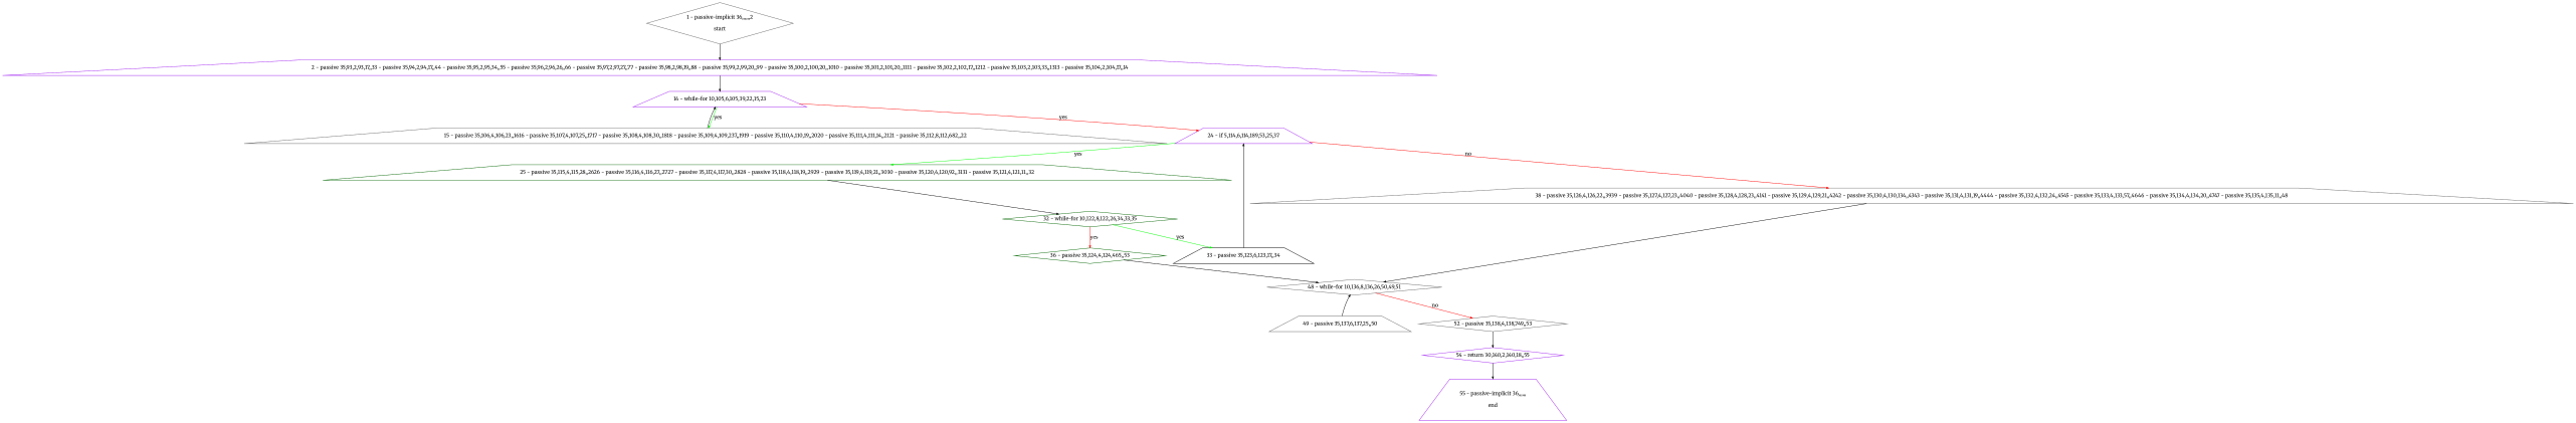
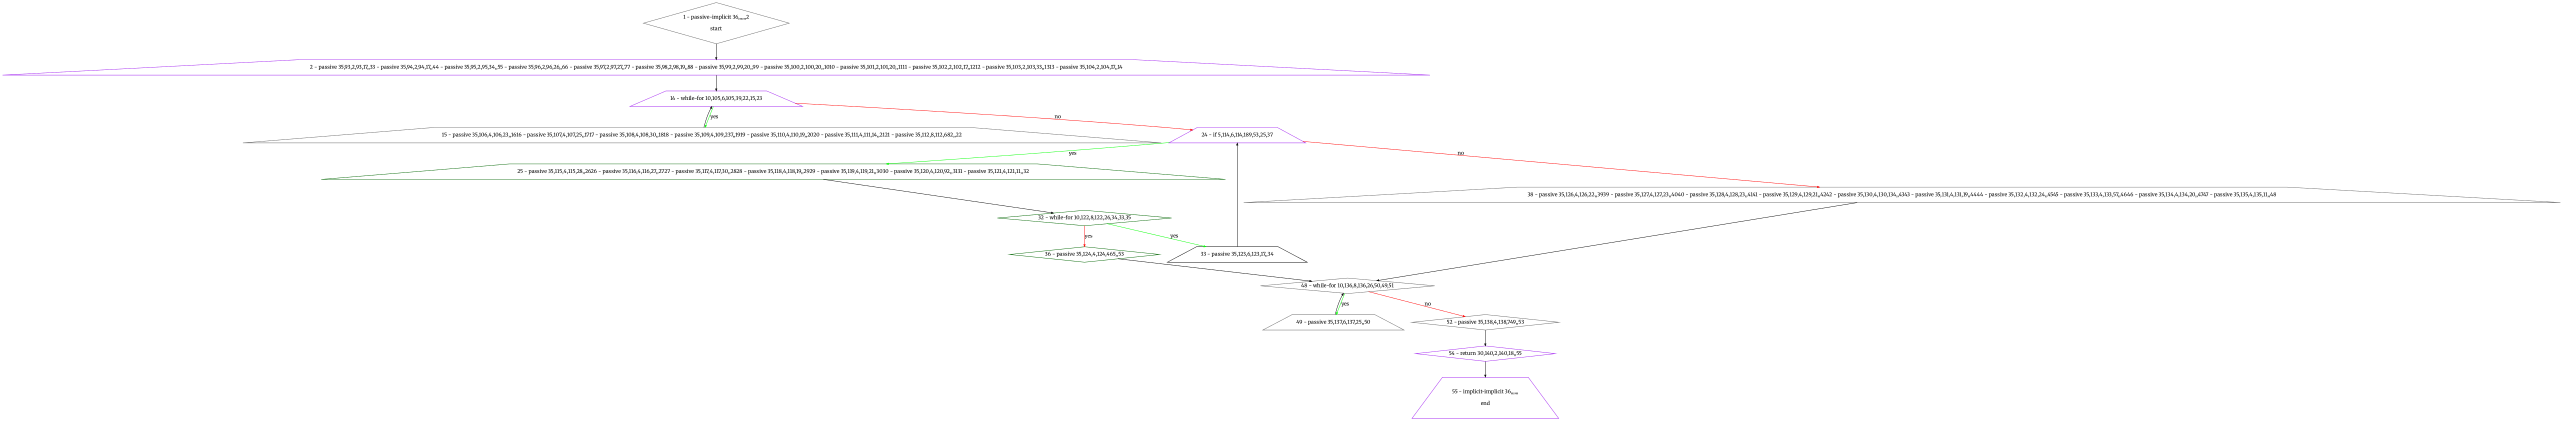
  digraph {
    bgcolor=white
    compound=true
    fillcolor="#FFFFCC"
    fontname=Merriweather
    fontsize=12
    pack=true
    packmode=clust
    style="rounded,filled"
    node [color=gray40 compound=true fillcolor="#ffffff" fixedsize=false fontname=Merriweather fontsize=12 node_initialized=no shape=trapezium style=filled]
    edge [arrowhead=normal arrowsize=0.5 arrowtail=none color="#000000" compound=true dir=forward fontcolor=black fontname=Merriweather fontsize=12]
    n1 [color=purple label="2 - passive 35,93,2,93,17,,33 - passive 35,94,2,94,17,,44 - passive 35,95,2,95,34,,55 - passive 35,96,2,96,26,,66 - passive 35,97,2,97,27,,77 - passive 35,98,2,98,19,,88 - passive 35,99,2,99,20,,99 - passive 35,100,2,100,20,,1010 - passive 35,101,2,101,20,,1111 - passive 35,102,2,102,17,,1212 - passive 35,103,2,103,33,,1313 - passive 35,104,2,104,17,,14"]
    n2 [color=purple label="14 - while-for 10,105,6,105,39,22,15,23"]
    n3 [label="15 - passive 35,106,4,106,23,,1616 - passive 35,107,4,107,25,,1717 - passive 35,108,4,108,30,,1818 - passive 35,109,4,109,237,,1919 - passive 35,110,4,110,19,,2020 - passive 35,111,4,111,14,,2121 - passive 35,112,8,112,682,,22"]
    n4 [color=purple label="24 - if 5,114,6,114,189,53,25,37"]
    n5 [label="1 - passive-implicit 36,,,,,,2\n\nstart" shape=diamond]
    n6 [color=darkgreen label="25 - passive 35,115,4,115,28,,2626 - passive 35,116,4,116,27,,2727 - passive 35,117,4,117,30,,2828 - passive 35,118,4,118,19,,2929 - passive 35,119,4,119,21,,3030 - passive 35,120,4,120,92,,3131 - passive 35,121,4,121,11,,32"]
    n7 [label="38 - passive 35,126,4,126,22,,3939 - passive 35,127,4,127,23,,4040 - passive 35,128,4,128,23,,4141 - passive 35,129,4,129,21,,4242 - passive 35,130,4,130,134,,4343 - passive 35,131,4,131,19,,4444 - passive 35,132,4,132,24,,4545 - passive 35,133,4,133,57,,4646 - passive 35,134,4,134,20,,4747 - passive 35,135,4,135,11,,48"]
    n8 [color=darkgreen label="32 - while-for 10,122,8,122,26,34,33,35" shape=diamond]
    n9 [label="48 - while-for 10,136,8,136,26,50,49,51" shape=diamond]
    n10 [color=black label="33 - passive 35,123,6,123,17,,34"]
    n11 [color=darkgreen label="36 - passive 35,124,4,124,465,,53" shape=diamond]
    n12 [label="49 - passive 35,137,6,137,25,,50"]
    n13 [label="52 - passive 35,138,4,138,749,,53" shape=diamond]
    n14 [color=purple label="54 - return 30,140,2,140,18,,55" shape=diamond]
-   n15 [color=purple label="55 - passive-implicit 36,,,,,,\n\nend"]
+   n15 [color=purple label="55 - implicit-implicit 36,,,,,,\n\nend"]
    n1 -> n2
    n2 -> n3 [color="#00ff00" label=yes]
-   n2 -> n4 [color="#ff0000" label=yes]
+   n2 -> n4 [color="#ff0000" label=no]
    n3 -> n2
    n4 -> n6 [color="#00ff00" label=yes]
    n4 -> n7 [color="#ff0000" label=no]
    n5 -> n1
    n6 -> n8
    n7 -> n9
    n8 -> n10 [color="#00ff00" label=yes]
    n8 -> n11 [color="#ff0000" label=yes]
+   n9 -> n12 [color="#00ff00" label=yes]
    n9 -> n13 [color="#ff0000" label=no]
    n10 -> n4
    n11 -> n9
    n12 -> n9
    n13 -> n14
    n14 -> n15
  }
